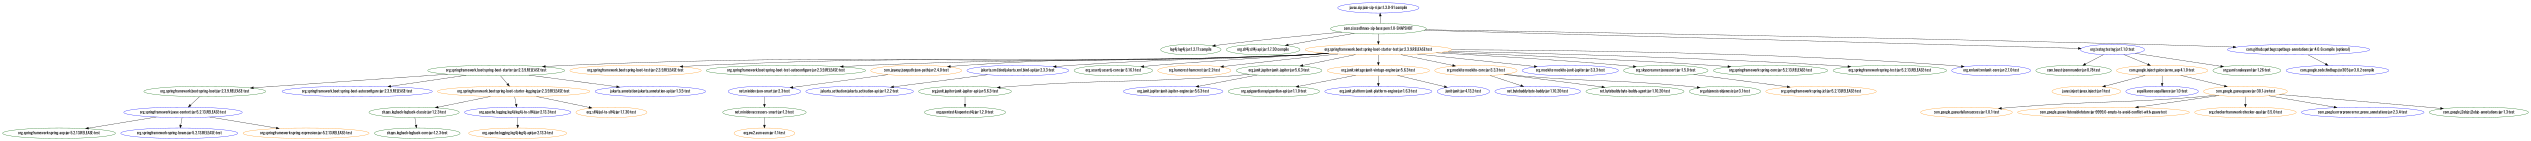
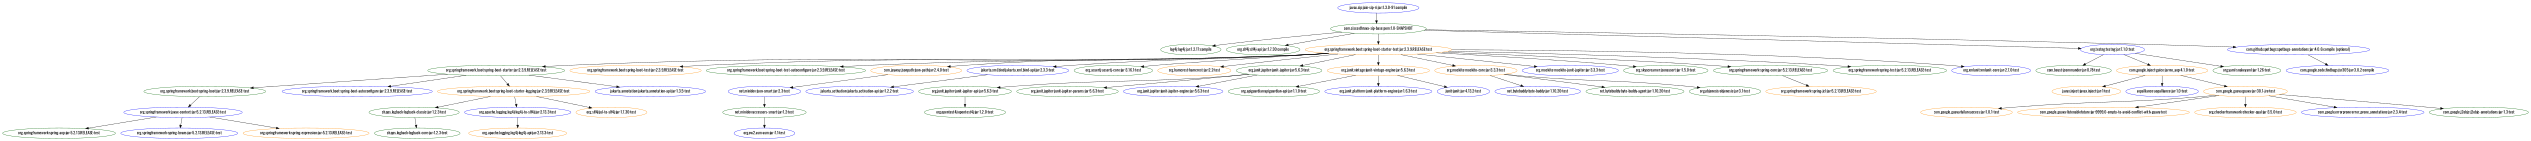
  digraph {
    fontname=Oswald
    node [color=darkgreen fontname=Oswald]
    edge [fontname=Oswald]
    "javax.sip:jain-sip-ri:jar:1.3.0-91:compile" [color=blue]
    "com.cisco:dhruva-sip-base:pom:1.0-SNAPSHOT"
    "log4j:log4j:jar:1.2.17:compile"
    "org.slf4j:slf4j-api:jar:1.7.30:compile"
    "org.springframework.boot:spring-boot-starter-test:jar:2.3.9.RELEASE:test" [color=darkorange]
    "org.testng:testng:jar:7.1.0:test" [color=blue]
    "com.github.spotbugs:spotbugs-annotations:jar:4.0.6:compile (optional) " [color=blue]
    "org.springframework.boot:spring-boot-starter:jar:2.3.9.RELEASE:test"
    "org.springframework.boot:spring-boot-test:jar:2.3.9.RELEASE:test" [color=darkorange]
    "org.springframework.boot:spring-boot-test-autoconfigure:jar:2.3.9.RELEASE:test"
    "com.jayway.jsonpath:json-path:jar:2.4.0:test" [color=darkorange]
    "jakarta.xml.bind:jakarta.xml.bind-api:jar:2.3.3:test" [color=blue]
    "org.assertj:assertj-core:jar:3.16.1:test"
    "org.hamcrest:hamcrest:jar:2.2:test" [color=darkorange]
    "org.junit.jupiter:junit-jupiter:jar:5.6.3:test"
    "org.junit.vintage:junit-vintage-engine:jar:5.6.3:test" [color=darkorange]
    "org.mockito:mockito-core:jar:3.3.3:test" [color=darkorange]
    "org.mockito:mockito-junit-jupiter:jar:3.3.3:test" [color=blue]
    "org.skyscreamer:jsonassert:jar:1.5.0:test"
    "org.springframework:spring-core:jar:5.2.13.RELEASE:test"
    "org.springframework:spring-test:jar:5.2.13.RELEASE:test"
    "org.xmlunit:xmlunit-core:jar:2.7.0:test" [color=blue]
    n23 [label="com.beust:jcommander:jar:0.78:test"]
    "com.google.inject:guice:jar:no_aop:4.1.0:test" [color=darkorange]
    "org.yaml:snakeyaml:jar:1.26:test"
    "com.google.code.findbugs:jsr305:jar:3.0.2:compile" [color=blue]
    "org.springframework.boot:spring-boot:jar:2.3.9.RELEASE:test"
    "org.springframework.boot:spring-boot-autoconfigure:jar:2.3.9.RELEASE:test" [color=blue]
    "org.springframework.boot:spring-boot-starter-logging:jar:2.3.9.RELEASE:test" [color=darkorange]
    "jakarta.annotation:jakarta.annotation-api:jar:1.3.5:test" [color=blue]
    "net.minidev:json-smart:jar:2.3:test" [color=blue]
    "jakarta.activation:jakarta.activation-api:jar:1.2.2:test" [color=blue]
    "org.junit.jupiter:junit-jupiter-api:jar:5.6.3:test"
+   "org.junit.jupiter:junit-jupiter-params:jar:5.6.3:test"
    "org.junit.jupiter:junit-jupiter-engine:jar:5.6.3:test" [color=blue]
    "org.apiguardian:apiguardian-api:jar:1.1.0:test"
    "org.junit.platform:junit-platform-engine:jar:1.6.3:test" [color=blue]
    "junit:junit:jar:4.13.2:test" [color=blue]
    "net.bytebuddy:byte-buddy:jar:1.10.20:test" [color=blue]
    "net.bytebuddy:byte-buddy-agent:jar:1.10.20:test"
    "org.objenesis:objenesis:jar:3.1:test"
    "org.springframework:spring-jcl:jar:5.2.13.RELEASE:test" [color=darkorange]
    "javax.inject:javax.inject:jar:1:test" [color=darkorange]
    "aopalliance:aopalliance:jar:1.0:test" [color=blue]
    "com.google.guava:guava:jar:30.1-jre:test" [color=darkorange]
    n46 [color=blue label="org.springframework:javax-context:jar:5.2.13.RELEASE:test"]
    "ch.qos.logback:logback-classic:jar:1.2.3:test"
    "org.apache.logging.log4j:log4j-to-slf4j:jar:2.13.3:test" [color=blue]
    "org.slf4j:jul-to-slf4j:jar:1.7.30:test" [color=darkorange]
    "net.minidev:accessors-smart:jar:1.2:test"
    "org.opentest4j:opentest4j:jar:1.2.0:test"
    "org.springframework:spring-aop:jar:5.2.13.RELEASE:test"
    "org.springframework:spring-beans:jar:5.2.13.RELEASE:test" [color=blue]
    "org.springframework:spring-expression:jar:5.2.13.RELEASE:test" [color=darkorange]
    "ch.qos.logback:logback-core:jar:1.2.3:test"
    "org.apache.logging.log4j:log4j-api:jar:2.13.3:test" [color=darkorange]
-   "org.ow2.asm:asm:jar:7.1:test" [color=darkorange]
+   "org.ow2.asm:asm:jar:7.1:test" [color=blue]
    "com.google.guava:failureaccess:jar:1.0.1:test" [color=darkorange]
    "com.google.guava:listenablefuture:jar:9999.0-empty-to-avoid-conflict-with-guava:test" [color=darkorange]
    "org.checkerframework:checker-qual:jar:3.5.0:test" [color=darkorange]
    "com.google.errorprone:error_prone_annotations:jar:2.3.4:test" [color=blue]
    "com.google.j2objc:j2objc-annotations:jar:1.3:test"
-   "com.cisco:dhruva-sip-base:pom:1.0-SNAPSHOT" -> "javax.sip:jain-sip-ri:jar:1.3.0-91:compile"
+   "javax.sip:jain-sip-ri:jar:1.3.0-91:compile" -> "com.cisco:dhruva-sip-base:pom:1.0-SNAPSHOT"
    "com.cisco:dhruva-sip-base:pom:1.0-SNAPSHOT" -> "log4j:log4j:jar:1.2.17:compile"
    "com.cisco:dhruva-sip-base:pom:1.0-SNAPSHOT" -> "org.slf4j:slf4j-api:jar:1.7.30:compile"
    "com.cisco:dhruva-sip-base:pom:1.0-SNAPSHOT" -> "org.springframework.boot:spring-boot-starter-test:jar:2.3.9.RELEASE:test"
    "com.cisco:dhruva-sip-base:pom:1.0-SNAPSHOT" -> "org.testng:testng:jar:7.1.0:test"
    "com.cisco:dhruva-sip-base:pom:1.0-SNAPSHOT" -> "com.github.spotbugs:spotbugs-annotations:jar:4.0.6:compile (optional) "
    "org.springframework.boot:spring-boot-starter-test:jar:2.3.9.RELEASE:test" -> "org.springframework.boot:spring-boot-starter:jar:2.3.9.RELEASE:test"
    "org.springframework.boot:spring-boot-starter-test:jar:2.3.9.RELEASE:test" -> "org.springframework.boot:spring-boot-test:jar:2.3.9.RELEASE:test"
    "org.springframework.boot:spring-boot-starter-test:jar:2.3.9.RELEASE:test" -> "org.springframework.boot:spring-boot-test-autoconfigure:jar:2.3.9.RELEASE:test"
    "org.springframework.boot:spring-boot-starter-test:jar:2.3.9.RELEASE:test" -> "com.jayway.jsonpath:json-path:jar:2.4.0:test"
    "org.springframework.boot:spring-boot-starter-test:jar:2.3.9.RELEASE:test" -> "jakarta.xml.bind:jakarta.xml.bind-api:jar:2.3.3:test"
    "org.springframework.boot:spring-boot-starter-test:jar:2.3.9.RELEASE:test" -> "org.assertj:assertj-core:jar:3.16.1:test"
    "org.springframework.boot:spring-boot-starter-test:jar:2.3.9.RELEASE:test" -> "org.hamcrest:hamcrest:jar:2.2:test"
    "org.springframework.boot:spring-boot-starter-test:jar:2.3.9.RELEASE:test" -> "org.junit.jupiter:junit-jupiter:jar:5.6.3:test"
    "org.springframework.boot:spring-boot-starter-test:jar:2.3.9.RELEASE:test" -> "org.junit.vintage:junit-vintage-engine:jar:5.6.3:test"
    "org.springframework.boot:spring-boot-starter-test:jar:2.3.9.RELEASE:test" -> "org.mockito:mockito-core:jar:3.3.3:test"
    "org.springframework.boot:spring-boot-starter-test:jar:2.3.9.RELEASE:test" -> "org.mockito:mockito-junit-jupiter:jar:3.3.3:test"
    "org.springframework.boot:spring-boot-starter-test:jar:2.3.9.RELEASE:test" -> "org.skyscreamer:jsonassert:jar:1.5.0:test"
    "org.springframework.boot:spring-boot-starter-test:jar:2.3.9.RELEASE:test" -> "org.springframework:spring-core:jar:5.2.13.RELEASE:test"
    "org.springframework.boot:spring-boot-starter-test:jar:2.3.9.RELEASE:test" -> "org.springframework:spring-test:jar:5.2.13.RELEASE:test"
    "org.springframework.boot:spring-boot-starter-test:jar:2.3.9.RELEASE:test" -> "org.xmlunit:xmlunit-core:jar:2.7.0:test"
    "org.testng:testng:jar:7.1.0:test" -> n23
    "org.testng:testng:jar:7.1.0:test" -> "com.google.inject:guice:jar:no_aop:4.1.0:test"
    "org.testng:testng:jar:7.1.0:test" -> "org.yaml:snakeyaml:jar:1.26:test"
    "com.github.spotbugs:spotbugs-annotations:jar:4.0.6:compile (optional) " -> "com.google.code.findbugs:jsr305:jar:3.0.2:compile"
    "org.springframework.boot:spring-boot-starter:jar:2.3.9.RELEASE:test" -> "org.springframework.boot:spring-boot:jar:2.3.9.RELEASE:test"
    "org.springframework.boot:spring-boot-starter:jar:2.3.9.RELEASE:test" -> "org.springframework.boot:spring-boot-autoconfigure:jar:2.3.9.RELEASE:test"
    "org.springframework.boot:spring-boot-starter:jar:2.3.9.RELEASE:test" -> "org.springframework.boot:spring-boot-starter-logging:jar:2.3.9.RELEASE:test"
    "org.springframework.boot:spring-boot-starter:jar:2.3.9.RELEASE:test" -> "jakarta.annotation:jakarta.annotation-api:jar:1.3.5:test"
    "com.jayway.jsonpath:json-path:jar:2.4.0:test" -> "net.minidev:json-smart:jar:2.3:test"
    "jakarta.xml.bind:jakarta.xml.bind-api:jar:2.3.3:test" -> "jakarta.activation:jakarta.activation-api:jar:1.2.2:test"
    "org.junit.jupiter:junit-jupiter:jar:5.6.3:test" -> "org.junit.jupiter:junit-jupiter-api:jar:5.6.3:test"
+   "org.junit.jupiter:junit-jupiter:jar:5.6.3:test" -> "org.junit.jupiter:junit-jupiter-params:jar:5.6.3:test"
    "org.junit.jupiter:junit-jupiter:jar:5.6.3:test" -> "org.junit.jupiter:junit-jupiter-engine:jar:5.6.3:test"
    "org.junit.vintage:junit-vintage-engine:jar:5.6.3:test" -> "org.apiguardian:apiguardian-api:jar:1.1.0:test"
    "org.junit.vintage:junit-vintage-engine:jar:5.6.3:test" -> "org.junit.platform:junit-platform-engine:jar:1.6.3:test"
    "org.junit.vintage:junit-vintage-engine:jar:5.6.3:test" -> "junit:junit:jar:4.13.2:test"
    "org.mockito:mockito-core:jar:3.3.3:test" -> "net.bytebuddy:byte-buddy:jar:1.10.20:test"
    "org.mockito:mockito-core:jar:3.3.3:test" -> "net.bytebuddy:byte-buddy-agent:jar:1.10.20:test"
    "org.mockito:mockito-core:jar:3.3.3:test" -> "org.objenesis:objenesis:jar:3.1:test"
-   "org.skyscreamer:jsonassert:jar:1.5.0:test" -> "org.springframework:spring-jcl:jar:5.2.13.RELEASE:test"
+   "org.springframework:spring-core:jar:5.2.13.RELEASE:test" -> "org.springframework:spring-jcl:jar:5.2.13.RELEASE:test"
    "com.google.inject:guice:jar:no_aop:4.1.0:test" -> "javax.inject:javax.inject:jar:1:test"
    "com.google.inject:guice:jar:no_aop:4.1.0:test" -> "aopalliance:aopalliance:jar:1.0:test"
    "com.google.inject:guice:jar:no_aop:4.1.0:test" -> "com.google.guava:guava:jar:30.1-jre:test"
    "org.springframework.boot:spring-boot:jar:2.3.9.RELEASE:test" -> n46
    "org.springframework.boot:spring-boot-starter-logging:jar:2.3.9.RELEASE:test" -> "ch.qos.logback:logback-classic:jar:1.2.3:test"
    "org.springframework.boot:spring-boot-starter-logging:jar:2.3.9.RELEASE:test" -> "org.apache.logging.log4j:log4j-to-slf4j:jar:2.13.3:test"
    "org.springframework.boot:spring-boot-starter-logging:jar:2.3.9.RELEASE:test" -> "org.slf4j:jul-to-slf4j:jar:1.7.30:test"
    "net.minidev:json-smart:jar:2.3:test" -> "net.minidev:accessors-smart:jar:1.2:test"
    "org.junit.jupiter:junit-jupiter-api:jar:5.6.3:test" -> "org.opentest4j:opentest4j:jar:1.2.0:test"
    "com.google.guava:guava:jar:30.1-jre:test" -> "com.google.guava:failureaccess:jar:1.0.1:test"
    "com.google.guava:guava:jar:30.1-jre:test" -> "com.google.guava:listenablefuture:jar:9999.0-empty-to-avoid-conflict-with-guava:test"
    "com.google.guava:guava:jar:30.1-jre:test" -> "org.checkerframework:checker-qual:jar:3.5.0:test"
    "com.google.guava:guava:jar:30.1-jre:test" -> "com.google.errorprone:error_prone_annotations:jar:2.3.4:test"
    "com.google.guava:guava:jar:30.1-jre:test" -> "com.google.j2objc:j2objc-annotations:jar:1.3:test"
    n46 -> "org.springframework:spring-aop:jar:5.2.13.RELEASE:test"
    n46 -> "org.springframework:spring-beans:jar:5.2.13.RELEASE:test"
    n46 -> "org.springframework:spring-expression:jar:5.2.13.RELEASE:test"
    "ch.qos.logback:logback-classic:jar:1.2.3:test" -> "ch.qos.logback:logback-core:jar:1.2.3:test"
    "org.apache.logging.log4j:log4j-to-slf4j:jar:2.13.3:test" -> "org.apache.logging.log4j:log4j-api:jar:2.13.3:test"
    "net.minidev:accessors-smart:jar:1.2:test" -> "org.ow2.asm:asm:jar:7.1:test"
  }
